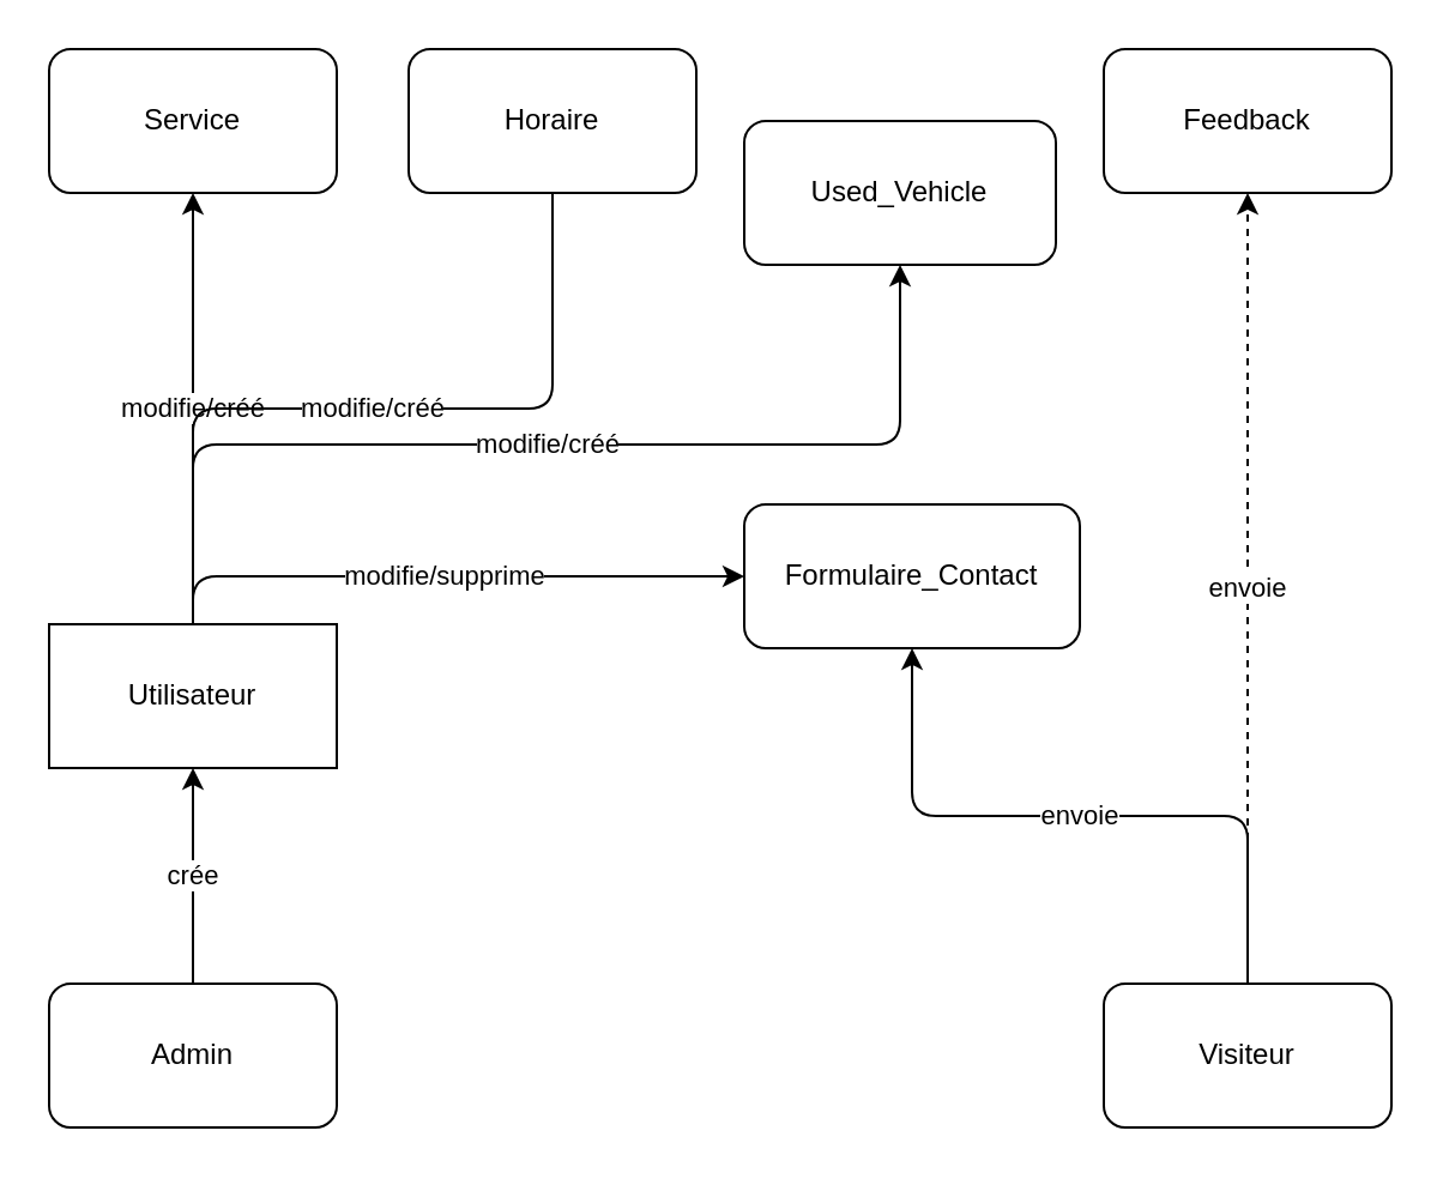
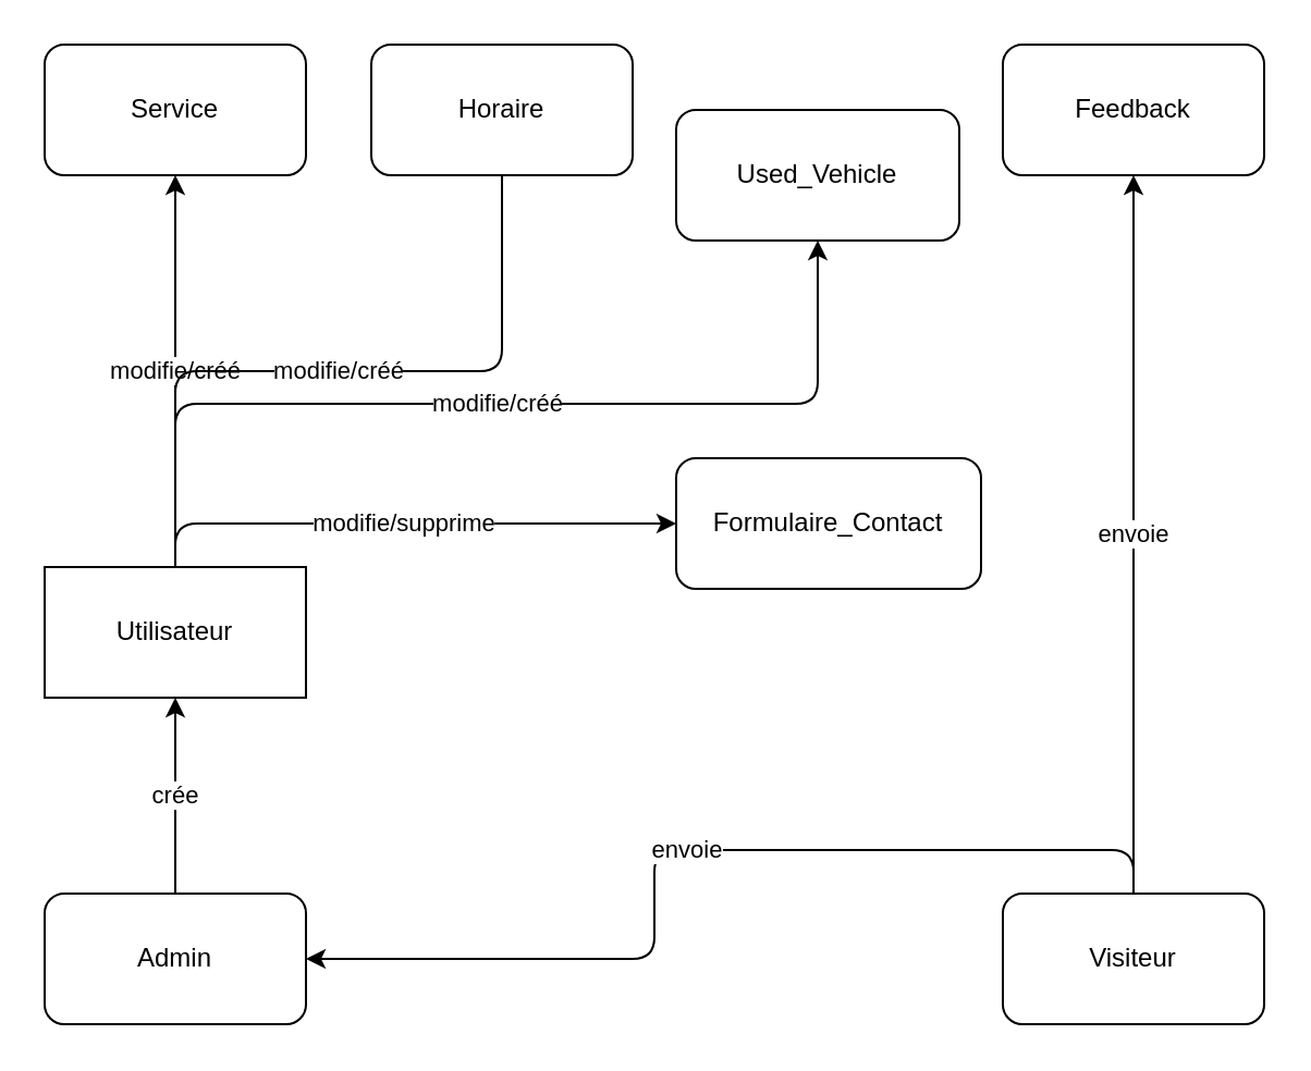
  <mxCell id="0" />
  <mxCell id="1" parent="0" />
  <mxCell id="2" value="Visiteur" style="rounded=1;whiteSpace=wrap;html=1;" parent="1" vertex="1"><mxGeometry x="460" y="410" width="120" height="60" as="geometry" /></mxCell>
  <mxCell id="3" value="Utilisateur" style="whiteSpace=wrap;html=1;rounded=0;" parent="1" vertex="1"><mxGeometry x="20" y="260" width="120" height="60" as="geometry" /></mxCell>
  <mxCell id="4" value="Admin" style="rounded=1;whiteSpace=wrap;html=1;" parent="1" vertex="1"><mxGeometry x="20" y="410" width="120" height="60" as="geometry" /></mxCell>
  <mxCell id="5" value="Feedback" style="rounded=1;whiteSpace=wrap;html=1;" parent="1" vertex="1"><mxGeometry x="460" y="20" width="120" height="60" as="geometry" /></mxCell>
  <mxCell id="6" value="Formulaire_Contact" style="rounded=1;whiteSpace=wrap;html=1;" parent="1" vertex="1"><mxGeometry x="310" y="210" width="140" height="60" as="geometry" /></mxCell>
  <mxCell id="7" value="Service" style="rounded=1;whiteSpace=wrap;html=1;" parent="1" vertex="1"><mxGeometry x="20" y="20" width="120" height="60" as="geometry" /></mxCell>
  <mxCell id="8" value="Horaire" style="rounded=1;whiteSpace=wrap;html=1;" parent="1" vertex="1"><mxGeometry x="170" y="20" width="120" height="60" as="geometry" /></mxCell>
  <mxCell id="9" value="Used_Vehicle" style="rounded=1;whiteSpace=wrap;html=1;" parent="1" vertex="1"><mxGeometry x="310" y="50" width="130" height="60" as="geometry" /></mxCell>
- <mxCell id="10" value="envoie" style="edgeStyle=orthogonalEdgeStyle;rounded=1;orthogonalLoop=1;jettySize=auto;html=1;exitX=0.5;exitY=0;exitDx=0;exitDy=0;dashed=1;" parent="1" source="2" target="5" edge="1"><mxGeometry width="50" height="50" relative="1" as="geometry" /></mxCell>
- <mxCell id="11" value="envoie" style="edgeStyle=orthogonalEdgeStyle;rounded=1;orthogonalLoop=1;jettySize=auto;html=1;exitX=0.5;exitY=0;exitDx=0;exitDy=0;" parent="1" source="2" target="6" edge="1"><mxGeometry width="50" height="50" relative="1" as="geometry" /></mxCell>
+ <mxCell id="10" value="envoie" style="edgeStyle=orthogonalEdgeStyle;rounded=1;orthogonalLoop=1;jettySize=auto;html=1;exitX=0.5;exitY=0;exitDx=0;exitDy=0;" parent="1" source="2" target="5" edge="1"><mxGeometry width="50" height="50" relative="1" as="geometry" /></mxCell>
+ <mxCell id="11" value="envoie" style="edgeStyle=orthogonalEdgeStyle;rounded=1;orthogonalLoop=1;jettySize=auto;html=1;exitX=0.5;exitY=0;exitDx=0;exitDy=0;" parent="1" source="2" target="4" edge="1"><mxGeometry width="50" height="50" relative="1" as="geometry" /></mxCell>
  <mxCell id="12" value="modifie/supprime" style="edgeStyle=orthogonalEdgeStyle;rounded=1;orthogonalLoop=1;jettySize=auto;html=1;exitX=0.5;exitY=0;exitDx=0;exitDy=0;" parent="1" source="3" target="6" edge="1"><mxGeometry width="50" height="50" relative="1" as="geometry" /></mxCell>
  <mxCell id="13" value="modifie/créé" style="edgeStyle=orthogonalEdgeStyle;rounded=1;orthogonalLoop=1;jettySize=auto;html=1;exitX=0.5;exitY=0;exitDx=0;exitDy=0;" parent="1" source="3" target="7" edge="1"><mxGeometry width="50" height="50" relative="1" as="geometry" /></mxCell>
  <mxCell id="14" value="modifie/créé" style="edgeStyle=orthogonalEdgeStyle;rounded=1;orthogonalLoop=1;jettySize=auto;html=1;exitX=0.5;exitY=0;exitDx=0;exitDy=0;endArrow=none;" parent="1" source="3" target="8" edge="1"><mxGeometry width="50" height="50" relative="1" as="geometry" /></mxCell>
  <mxCell id="15" value="modifie/créé" style="edgeStyle=orthogonalEdgeStyle;rounded=1;orthogonalLoop=1;jettySize=auto;html=1;exitX=0.5;exitY=0;exitDx=0;exitDy=0;" parent="1" source="3" target="9" edge="1"><mxGeometry width="50" height="50" relative="1" as="geometry" /></mxCell>
  <mxCell id="16" value="crée" style="edgeStyle=orthogonalEdgeStyle;rounded=1;orthogonalLoop=1;jettySize=auto;html=1;exitX=0.5;exitY=0;exitDx=0;exitDy=0;" parent="1" source="4" target="3" edge="1"><mxGeometry width="50" height="50" relative="1" as="geometry" /></mxCell>
